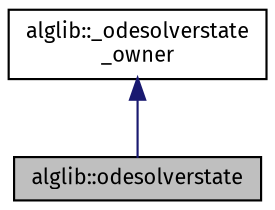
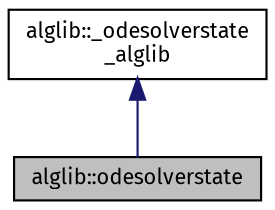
  digraph {
    fontname="Fira Sans"
    node [color=black fontname="Fira Sans" fontsize=10 shape=record style=filled]
    n1 [fillcolor=grey75 fontcolor=black height=0.2 label="alglib::odesolverstate" width=0.4]
-   n2 [fillcolor=white height=0.2 label="alglib::_odesolverstate\l_owner" width=0.4]
+   n2 [fillcolor=white height=0.2 label="alglib::_odesolverstate\l_alglib" width=0.4]
    n2 -> n1 [color=midnightblue dir=back fontname="Fira Sans" fontsize=10 labelfontname=Helvetica labelfontsize=10 style=solid]
  }
